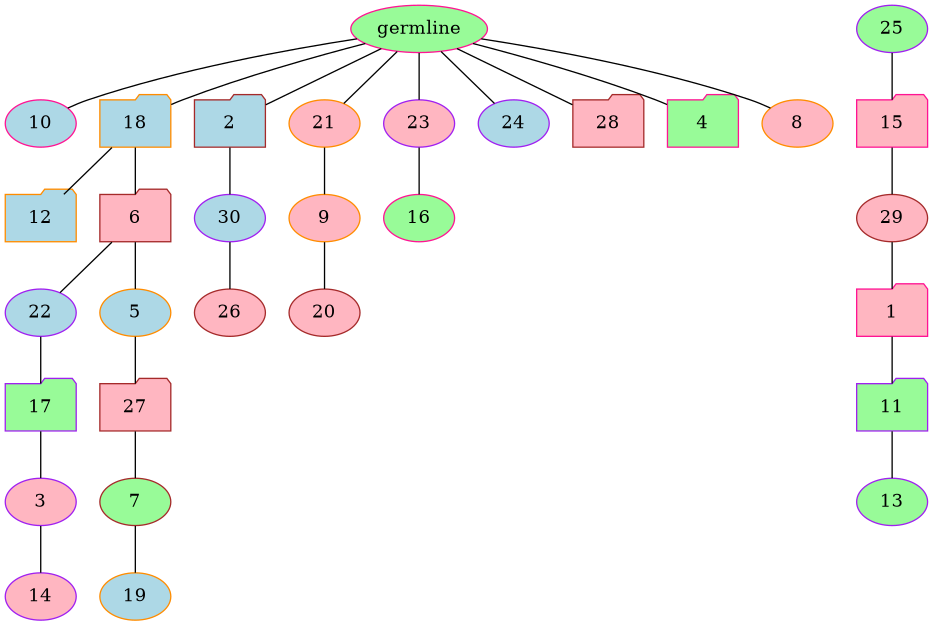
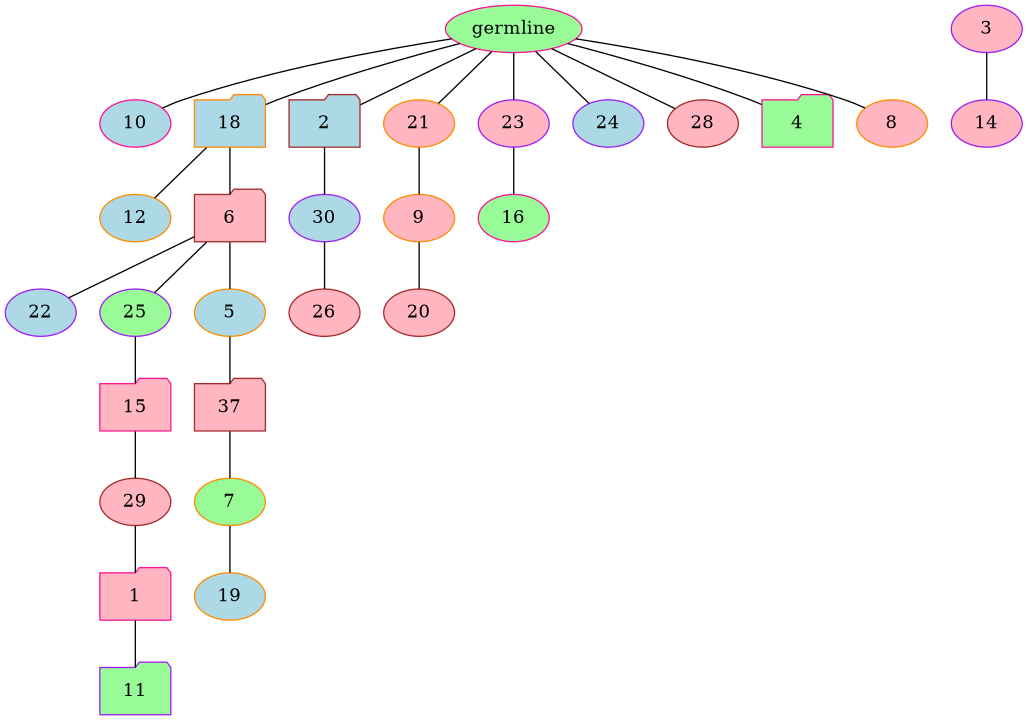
  graph {
    node [color=purple fillcolor=lightpink shape=ellipse style=filled]
    n1 [color=deeppink fillcolor=palegreen label=germline]
    n2 [color=deeppink fillcolor=lightblue label=10]
    n3 [color=darkorange fillcolor=lightblue label=18 shape=folder]
    n4 [color=brown fillcolor=lightblue label=2 shape=folder]
    n5 [color=darkorange label=21]
    n6 [label=23]
    n7 [fillcolor=lightblue label=24]
-   n8 [color=brown label=28 shape=folder]
+   n8 [color=brown label=28]
    n9 [color=deeppink fillcolor=palegreen label=4 shape=folder]
    n10 [color=darkorange label=8]
-   n11 [color=darkorange fillcolor=lightblue label=12 shape=folder]
+   n11 [color=darkorange fillcolor=lightblue label=12]
    n12 [color=brown label=6 shape=folder]
    n13 [fillcolor=lightblue label=30]
    n14 [color=darkorange label=9]
    n15 [color=deeppink fillcolor=palegreen label=16]
    n16 [color=brown label=26]
    n17 [fillcolor=lightblue label=22]
    n18 [fillcolor=palegreen label=25]
    n19 [color=darkorange fillcolor=lightblue label=5]
-   n20 [fillcolor=palegreen label=17 shape=folder]
    n21 [color=deeppink label=15 shape=folder]
-   n22 [color=brown label=27 shape=folder]
+   n22 [color=brown label=37 shape=folder]
    n23 [label=3]
    n24 [label=14]
    n25 [color=brown label=29]
    n26 [color=deeppink label=1 shape=folder]
    n27 [fillcolor=palegreen label=11 shape=folder]
-   n28 [fillcolor=palegreen label=13]
-   n29 [color=brown fillcolor=palegreen label=7]
+   n29 [color=darkorange fillcolor=palegreen label=7]
    n30 [color=darkorange fillcolor=lightblue label=19]
    n31 [color=brown label=20]
    n1 -- n2
    n1 -- n3
    n1 -- n4
    n1 -- n5
    n1 -- n6
    n1 -- n7
    n1 -- n8
    n1 -- n9
    n1 -- n10
    n3 -- n11
    n3 -- n12
    n4 -- n13
    n5 -- n14
    n6 -- n15
    n12 -- n17
+   n12 -- n18
    n12 -- n19
    n13 -- n16
    n14 -- n31
-   n17 -- n20
    n18 -- n21
    n19 -- n22
-   n20 -- n23
    n21 -- n25
    n22 -- n29
    n23 -- n24
    n25 -- n26
    n26 -- n27
-   n27 -- n28
    n29 -- n30
  }
